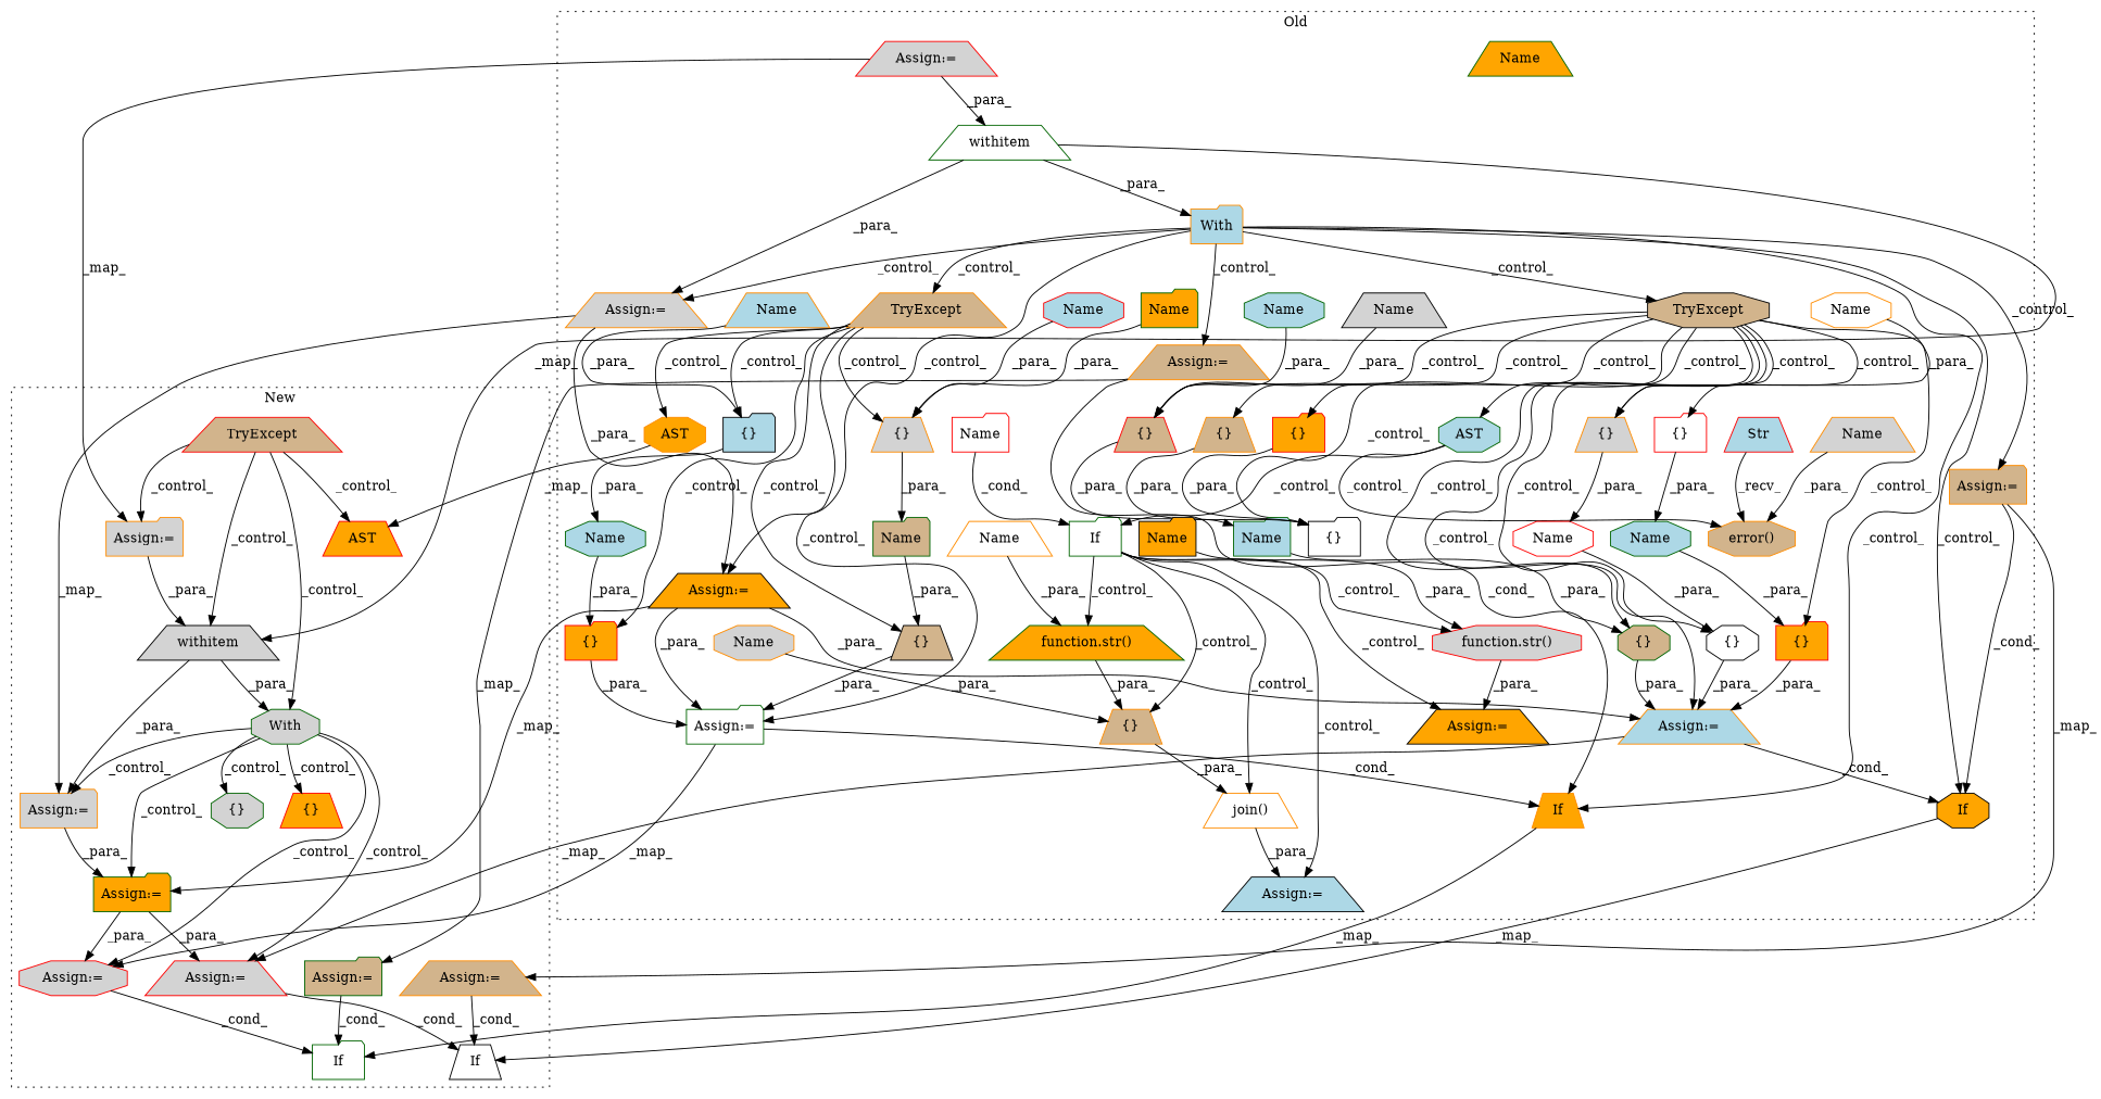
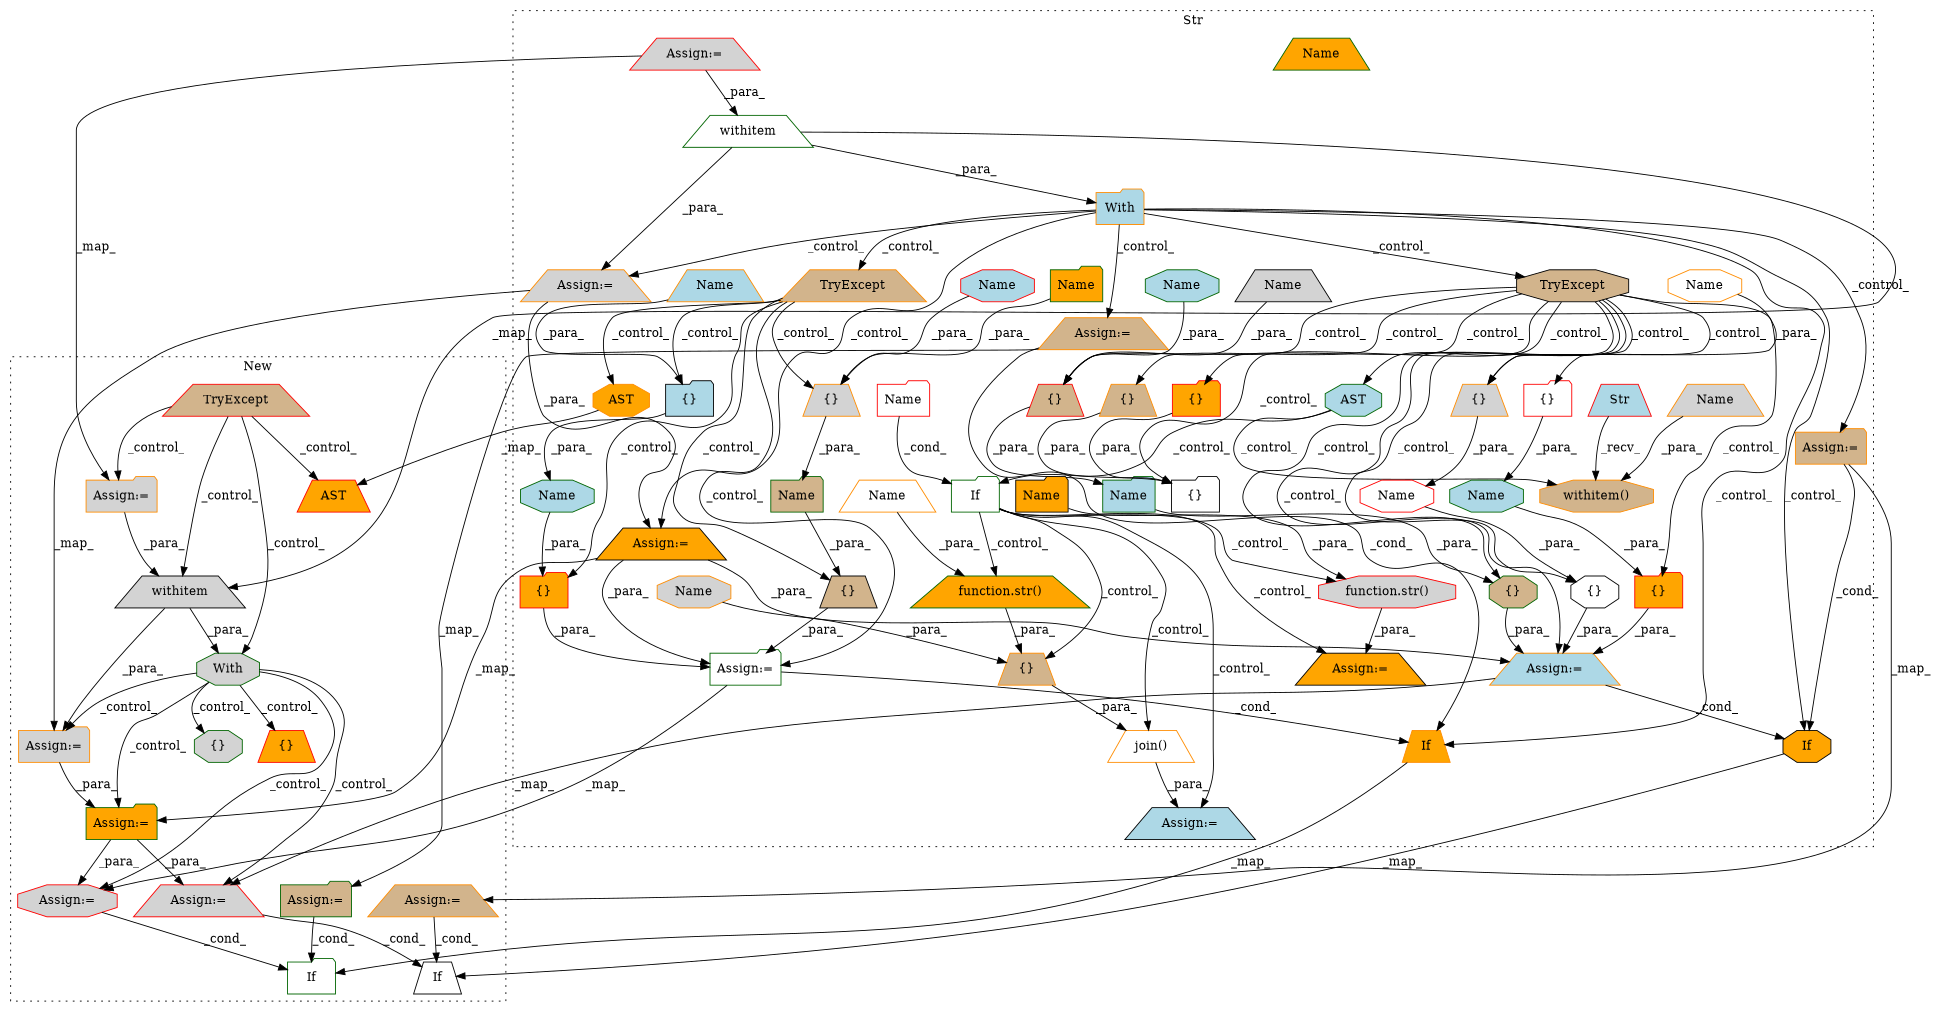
  digraph {
    node [a=87 color=darkorange fillcolor=orange l="1,1" s="26979,27032" shape=trapezium style=filled]
-   n1 [a=75 fillcolor=tan l="13,1" label="error()" s="27537,27551" shape=octagon]
+   n1 [a=75 fillcolor=tan l="13,1" label="withitem()" s="27537,27551" shape=octagon]
    n2 [a=71 color=black fillcolor=tan l=21 label=TryExcept s=26853 shape=octagon]
    n3 [a=2 color=darkgreen fillcolor=lightblue l="7,0" label=AST s="27498,0" shape=octagon]
    n4 [a=96 color=darkgreen fillcolor=white l=3 label=If s=27569 shape=folder]
    n5 [a=95 color=black fillcolor=white label="{}" s="27292,27324" shape=octagon]
    n6 [a=95 color=red label="{}" s="27173,27265" shape=folder]
    n7 [a=59 fillcolor=tan l="1,0" label="{}" s="27621,27637"]
    n8 [a=75 fillcolor=white l="10,1" label="join()" s="27611,27638"]
    n9 [a=95 color=black fillcolor=tan label="{}" s="26182,26248"]
    n10 [a=66 color=red fillcolor=lightblue l=4 label=Str s=27611]
    n11 [a=95 color=red label="{}" s="26480,26512" shape=folder]
    n12 [a=75 color=red fillcolor=lightgrey l="4,1" label="function.str()" s="27692,27697" shape=octagon]
    n13 [a=95 fillcolor=lightgrey label="{}" s="27303,27323"]
    n14 [a=95 color=red fillcolor=tan label="{}"]
    n15 [a=75 color=darkgreen l="4,1" label="function.str()" s="27631,27636"]
    n16 [a=95 color=darkgreen fillcolor=tan label="{}" s="26967,27033" shape=octagon]
    n17 [a=49 color=darkgreen fillcolor=white l=6 label=withitem s=25920]
    n18 [a=96 color=black l=3 label=If s=27865 shape=octagon]
    n19 [a=95 fillcolor=lightgrey label="{}" s="26194,26247"]
    n20 [a=96 l=3 label=If s=27712]
    n21 [a=95 color=red fillcolor=white label="{}" s="27184,27264" shape=folder]
    n22 [a=39 fillcolor=lightblue l="5,24" label=With s="25915,25926" shape=folder]
    n23 [a=59 color=black fillcolor=white l="1,0" label="{}" s="27192,27263" shape=folder]
    n24 [a=95 color=red label="{}" s="27227,27262" shape=folder]
    n25 [color=darkgreen l=7 label=Name s=27572]
    n26 [a=95 color=black fillcolor=lightblue label="{}" s="26491,26511" shape=folder]
    n27 [a=71 fillcolor=tan l=21 label=TryExcept s=26102]
    n28 [a=95 fillcolor=tan label="{}" s="27193,27224"]
    n29 [a=2 l="7,0" label=AST s="26752,0" shape=octagon]
    n30 [a=68 color=black fillcolor=lightblue l=3 label="Assign:=" s=27608]
    n31 [a=68 color=black l=3 label="Assign:=" s=27689]
    n32 [a=68 fillcolor=lightgrey l=3 label="Assign:=" s=25952]
    n33 [a=68 fillcolor=tan l=3 label="Assign:=" s=26052]
    n34 [a=68 fillcolor=tan l=3 label="Assign:=" s=26084 shape=folder]
    n35 [a=68 fillcolor=lightblue l=3 label="Assign:=" s=26888]
    n36 [a=68 color=red fillcolor=lightgrey l=3 label="Assign:=" s=25841]
    n37 [a=68 color=black l=3 label="Assign:=" s=26002]
    n38 [a=68 color=darkgreen fillcolor=white l=3 label="Assign:=" s=26128 shape=folder]
    n39 [color=red fillcolor=white l=7 label=Name s=27572 shape=folder]
    n40 [fillcolor=lightgrey l=7 label=Name s=27622 shape=octagon]
    n41 [color=darkgreen fillcolor=lightblue label=Name shape=octagon]
    n42 [fillcolor=lightblue label=Name s="26491,26511"]
    n43 [color=black fillcolor=lightgrey label=Name]
    n44 [color=red fillcolor=lightblue label=Name s="26194,26247" shape=octagon]
    n45 [fillcolor=white label=Name s="27303,27323" shape=octagon]
    n46 [color=darkgreen label=Name s="26194,26247" shape=folder]
    n47 [color=black l=1 label=Name s=27696 shape=folder]
    n48 [fillcolor=lightgrey l=1 label=Name s=27550]
    n49 [fillcolor=white l=1 label=Name s=27635]
    n50 [color=darkgreen fillcolor=lightblue label=Name s="26480,26512" shape=octagon]
    n51 [color=red fillcolor=white label=Name s="27292,27324" shape=octagon]
    n52 [color=darkgreen fillcolor=lightblue label=Name s="26967,27033" shape=folder]
    n53 [color=darkgreen fillcolor=tan label=Name s="26182,26248" shape=folder]
    n54 [color=darkgreen fillcolor=lightblue label=Name s="27173,27265" shape=octagon]
    n55 [a=39 color=darkgreen fillcolor=lightgrey l="5,28" label=With s="18948,18959" shape=octagon]
    n56 [a=95 color=darkgreen fillcolor=lightgrey label="{}" s="19970,20016" shape=octagon]
    n57 [a=49 color=black fillcolor=lightgrey l=6 label=withitem s=18953]
    n58 [a=96 color=black fillcolor=white l=3 label=If s=20464]
    n59 [a=59 color=red l="1,0" label="{}" s="19978,20015"]
    n60 [a=96 color=darkgreen fillcolor=white l=3 label=If s=20327 shape=folder]
    n61 [a=71 color=red fillcolor=tan l=17 label=TryExcept s=18843]
    n62 [a=2 color=red l="7,0" label=AST s="20238,0"]
    n63 [a=68 fillcolor=lightgrey l=3 label="Assign:=" s=18989 shape=folder]
    n64 [a=68 color=darkgreen fillcolor=tan l=3 label="Assign:=" s=18801 shape=folder]
    n65 [a=68 fillcolor=tan l=3 label="Assign:=" s=18829]
    n66 [a=68 color=red fillcolor=lightgrey l=3 label="Assign:=" s=19734]
    n67 [a=68 fillcolor=lightgrey l=3 label="Assign:=" s=18866 shape=folder]
    n68 [a=68 color=darkgreen l=3 label="Assign:=" s=19043 shape=folder]
    n69 [a=68 color=red fillcolor=lightgrey l=3 label="Assign:=" s=19097 shape=octagon]
    subgraph cluster_1 {
-     label=Old
+     label=Str
      style=dotted
      n1
      n2
      n3
      n4
      n5
      n6
      n7
      n8
      n9
      n10
      n11
      n12
      n13
      n14
      n15
      n16
      n17
      n18
      n19
      n20
      n21
      n22
      n23
      n24
      n25
      n26
      n27
      n28
      n29
      n30
      n31
      n32
      n33
      n34
      n35
      n36
      n37
      n38
      n39
      n40
      n41
      n42
      n43
      n44
      n45
      n46
      n47
      n48
      n49
      n50
      n51
      n52
      n53
      n54
    }
    subgraph cluster_2 {
      label=New
      style=dotted
      n55
      n56
      n57
      n58
      n59
      n60
      n61
      n62
      n63
      n64
      n65
      n66
      n67
      n68
      n69
    }
    n2 -> n3 [label=_control_]
    n2 -> n5 [label=_control_]
    n2 -> n6 [label=_control_]
    n2 -> n13 [label=_control_]
    n2 -> n14 [label=_control_]
    n2 -> n16 [label=_control_]
    n2 -> n21 [label=_control_]
    n2 -> n23 [label=_control_]
    n2 -> n24 [label=_control_]
    n2 -> n28 [label=_control_]
    n2 -> n35 [label=_control_]
    n3 -> n1 [label=_control_]
    n3 -> n4 [label=_control_]
    n4 -> n7 [label=_control_]
    n4 -> n8 [label=_control_]
    n4 -> n12 [label=_control_]
    n4 -> n15 [label=_control_]
    n4 -> n30 [label=_control_]
    n4 -> n31 [label=_control_]
    n5 -> n35 [label=_para_]
    n6 -> n35 [label=_para_]
    n7 -> n8 [label=_para_]
    n8 -> n30 [label=_para_]
    n9 -> n38 [label=_para_]
    n10 -> n1 [label=_recv_]
    n11 -> n38 [label=_para_]
    n12 -> n31 [label=_para_]
    n13 -> n51 [label=_para_]
    n14 -> n52 [label=_para_]
    n15 -> n7 [label=_para_]
    n16 -> n35 [label=_para_]
    n17 -> n22 [label=_para_]
    n17 -> n32 [label=_para_]
    n17 -> n57 [label=_map_]
    n18 -> n58 [label=_map_]
    n19 -> n53 [label=_para_]
    n20 -> n60 [label=_map_]
    n21 -> n54 [label=_para_]
    n22 -> n2 [label=_control_]
    n22 -> n18 [label=_control_]
    n22 -> n20 [label=_control_]
    n22 -> n27 [label=_control_]
    n22 -> n32 [label=_control_]
    n22 -> n33 [label=_control_]
    n22 -> n34 [label=_control_]
    n22 -> n37 [label=_control_]
    n24 -> n23 [label=_para_]
    n26 -> n50 [label=_para_]
    n27 -> n9 [label=_control_]
    n27 -> n11 [label=_control_]
    n27 -> n19 [label=_control_]
    n27 -> n26 [label=_control_]
    n27 -> n29 [label=_control_]
    n27 -> n38 [label=_control_]
    n28 -> n23 [label=_para_]
    n29 -> n62 [label=_map_]
    n32 -> n37 [label=_para_]
    n32 -> n63 [label=_map_]
    n33 -> n20 [label=_cond_]
    n33 -> n64 [label=_map_]
    n34 -> n18 [label=_cond_]
    n34 -> n65 [label=_map_]
    n35 -> n18 [label=_cond_]
    n35 -> n66 [label=_map_]
    n36 -> n17 [label=_para_]
    n36 -> n67 [label=_map_]
    n37 -> n35 [label=_para_]
    n37 -> n38 [label=_para_]
    n37 -> n68 [label=_map_]
    n38 -> n20 [label=_cond_]
    n38 -> n69 [label=_map_]
    n39 -> n4 [label=_cond_]
    n40 -> n7 [label=_para_]
    n41 -> n14 [label=_para_]
    n42 -> n26 [label=_para_]
    n43 -> n14 [label=_para_]
    n44 -> n19 [label=_para_]
    n45 -> n13 [label=_para_]
    n46 -> n19 [label=_para_]
    n47 -> n12 [label=_para_]
    n48 -> n1 [label=_para_]
    n49 -> n15 [label=_para_]
    n50 -> n11 [label=_para_]
    n51 -> n5 [label=_para_]
    n52 -> n16 [label=_para_]
    n53 -> n9 [label=_para_]
    n54 -> n6 [label=_para_]
    n55 -> n56 [label=_control_]
    n55 -> n59 [label=_control_]
    n55 -> n63 [label=_control_]
    n55 -> n66 [label=_control_]
    n55 -> n68 [label=_control_]
    n55 -> n69 [label=_control_]
    n57 -> n55 [label=_para_]
    n57 -> n63 [label=_para_]
    n61 -> n55 [label=_control_]
    n61 -> n57 [label=_control_]
    n61 -> n62 [label=_control_]
    n61 -> n67 [label=_control_]
    n63 -> n68 [label=_para_]
    n64 -> n60 [label=_cond_]
    n65 -> n58 [label=_cond_]
    n66 -> n58 [label=_cond_]
    n67 -> n57 [label=_para_]
    n68 -> n66 [label=_para_]
    n68 -> n69 [label=_para_]
    n69 -> n60 [label=_cond_]
  }
